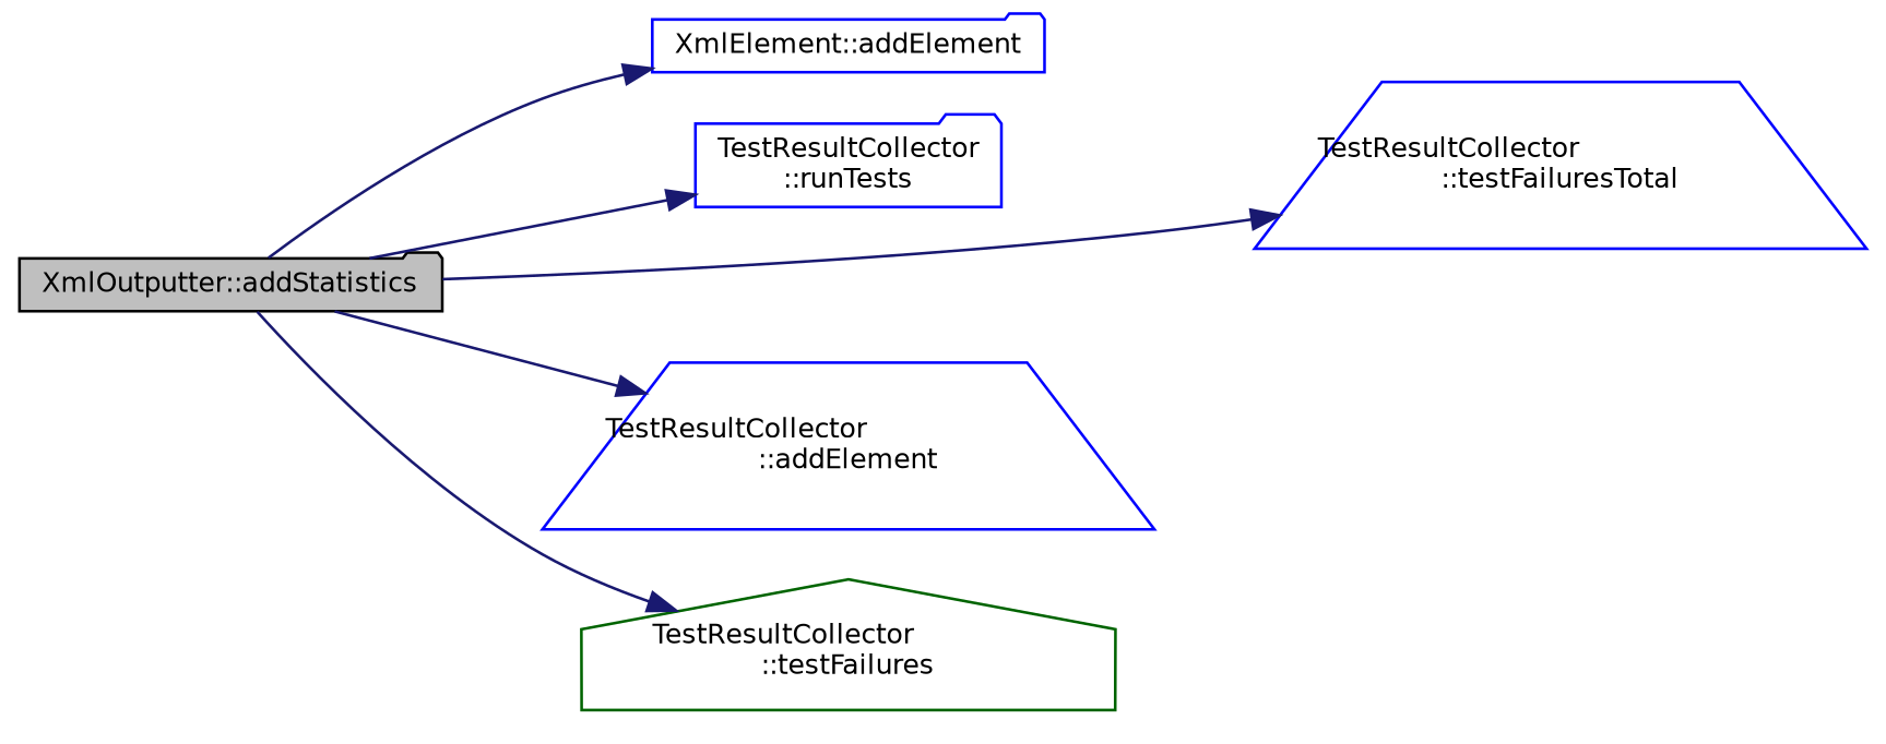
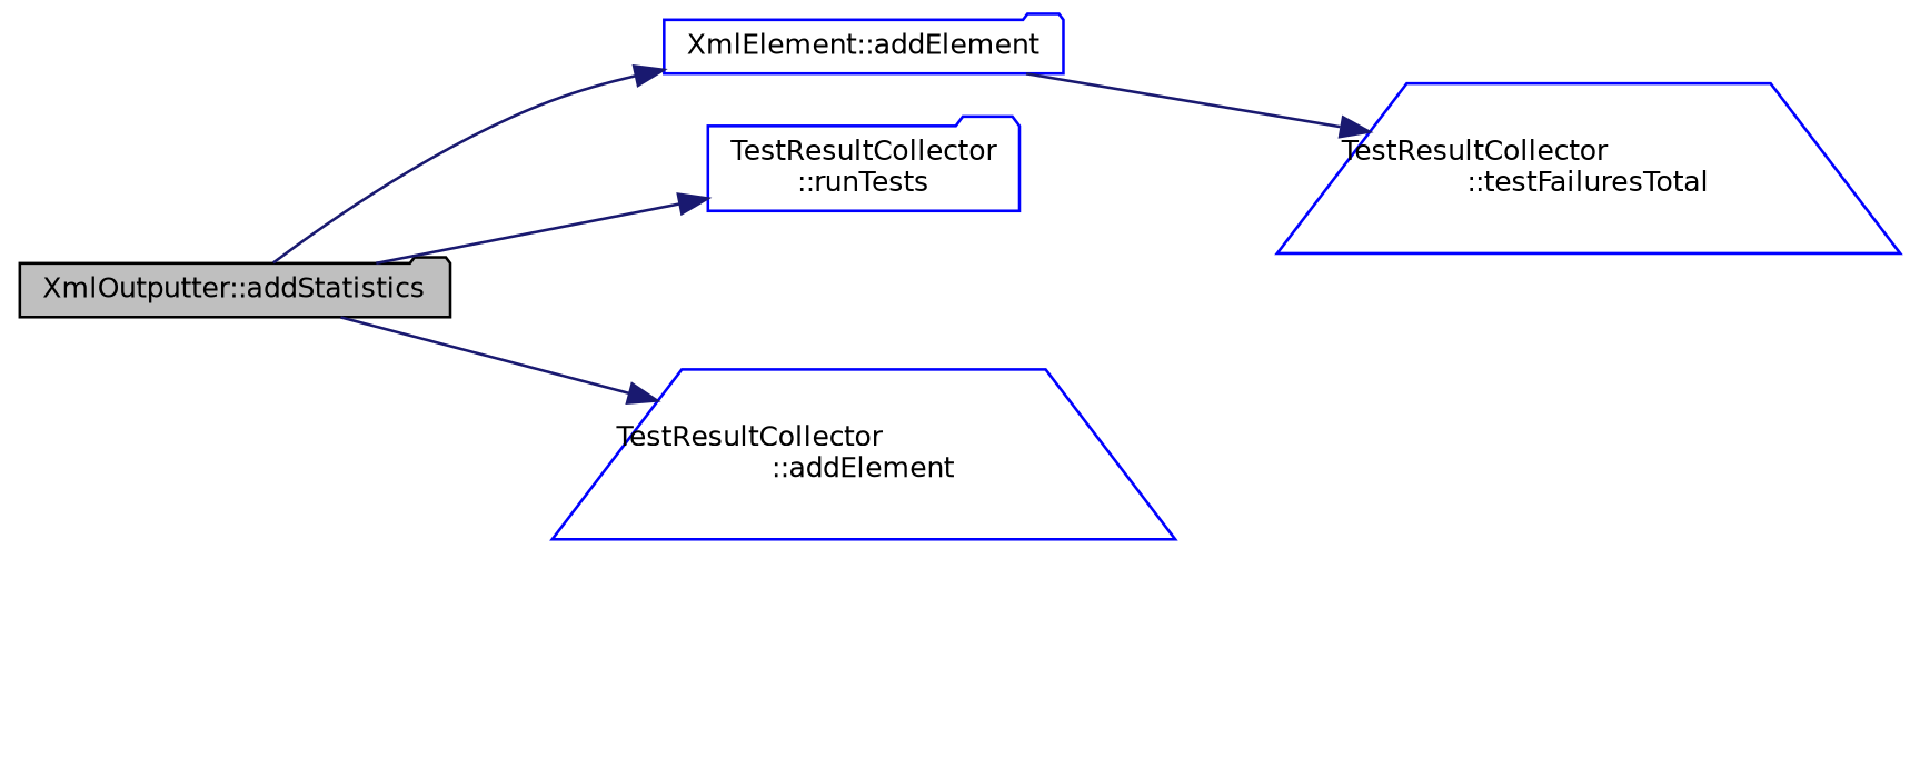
  digraph {
    rankdir=LR
    node [color=blue fillcolor=white fontname=Helvetica fontsize=10 shape=folder style=filled]
    edge [color=midnightblue fontname=Helvetica fontsize=10 labelfontname=Helvetica labelfontsize=10 style=solid]
    n1 [color=black fillcolor=grey75 fontcolor=black height=0.2 label="XmlOutputter::addStatistics" width=0.4]
    n2 [height=0.2 label="XmlElement::addElement" width=0.4]
    n3 [height=0.2 label="TestResultCollector\l::runTests" width=0.4]
    n4 [height=0.2 label="TestResultCollector\l::testFailuresTotal" shape=trapezium width=0.4]
    n5 [height=0.2 label="TestResultCollector\l::addElement" shape=trapezium width=0.4]
-   n6 [color=darkgreen height=0.2 label="TestResultCollector\l::testFailures" shape=house width=0.4]
    n1 -> n2
    n1 -> n3
-   n1 -> n4
+   n2 -> n4
    n1 -> n5
-   n1 -> n6
  }
